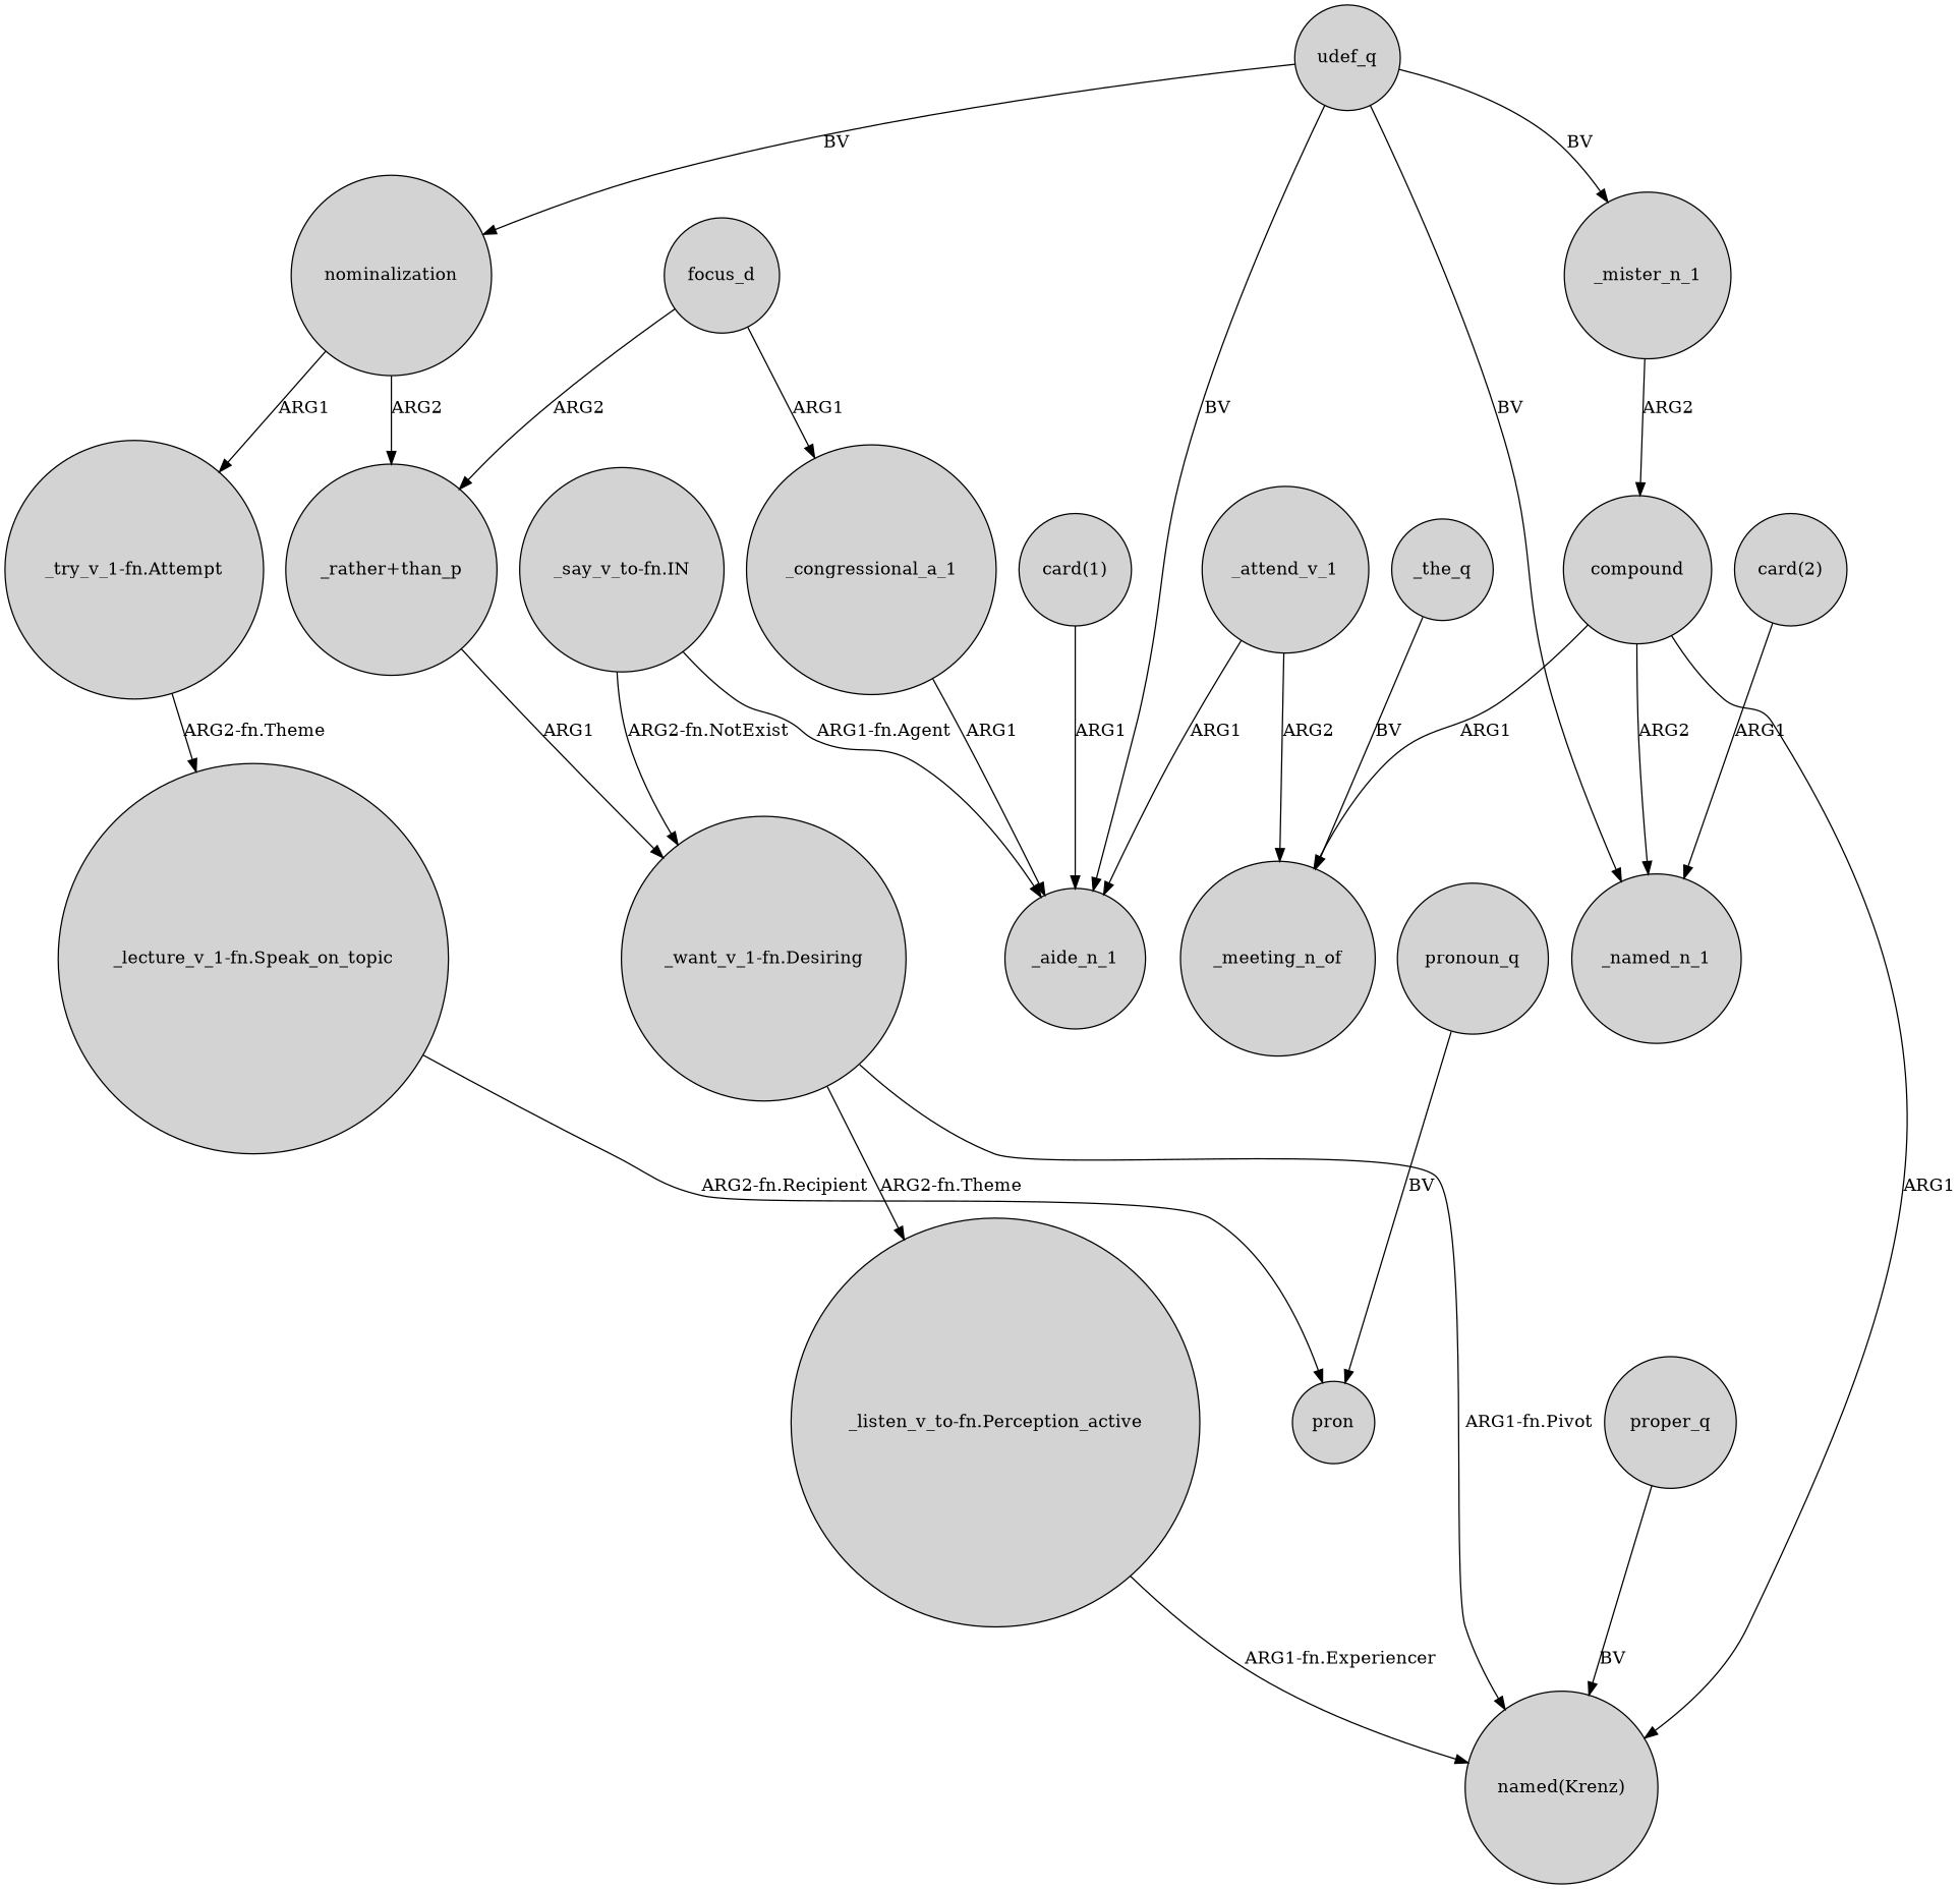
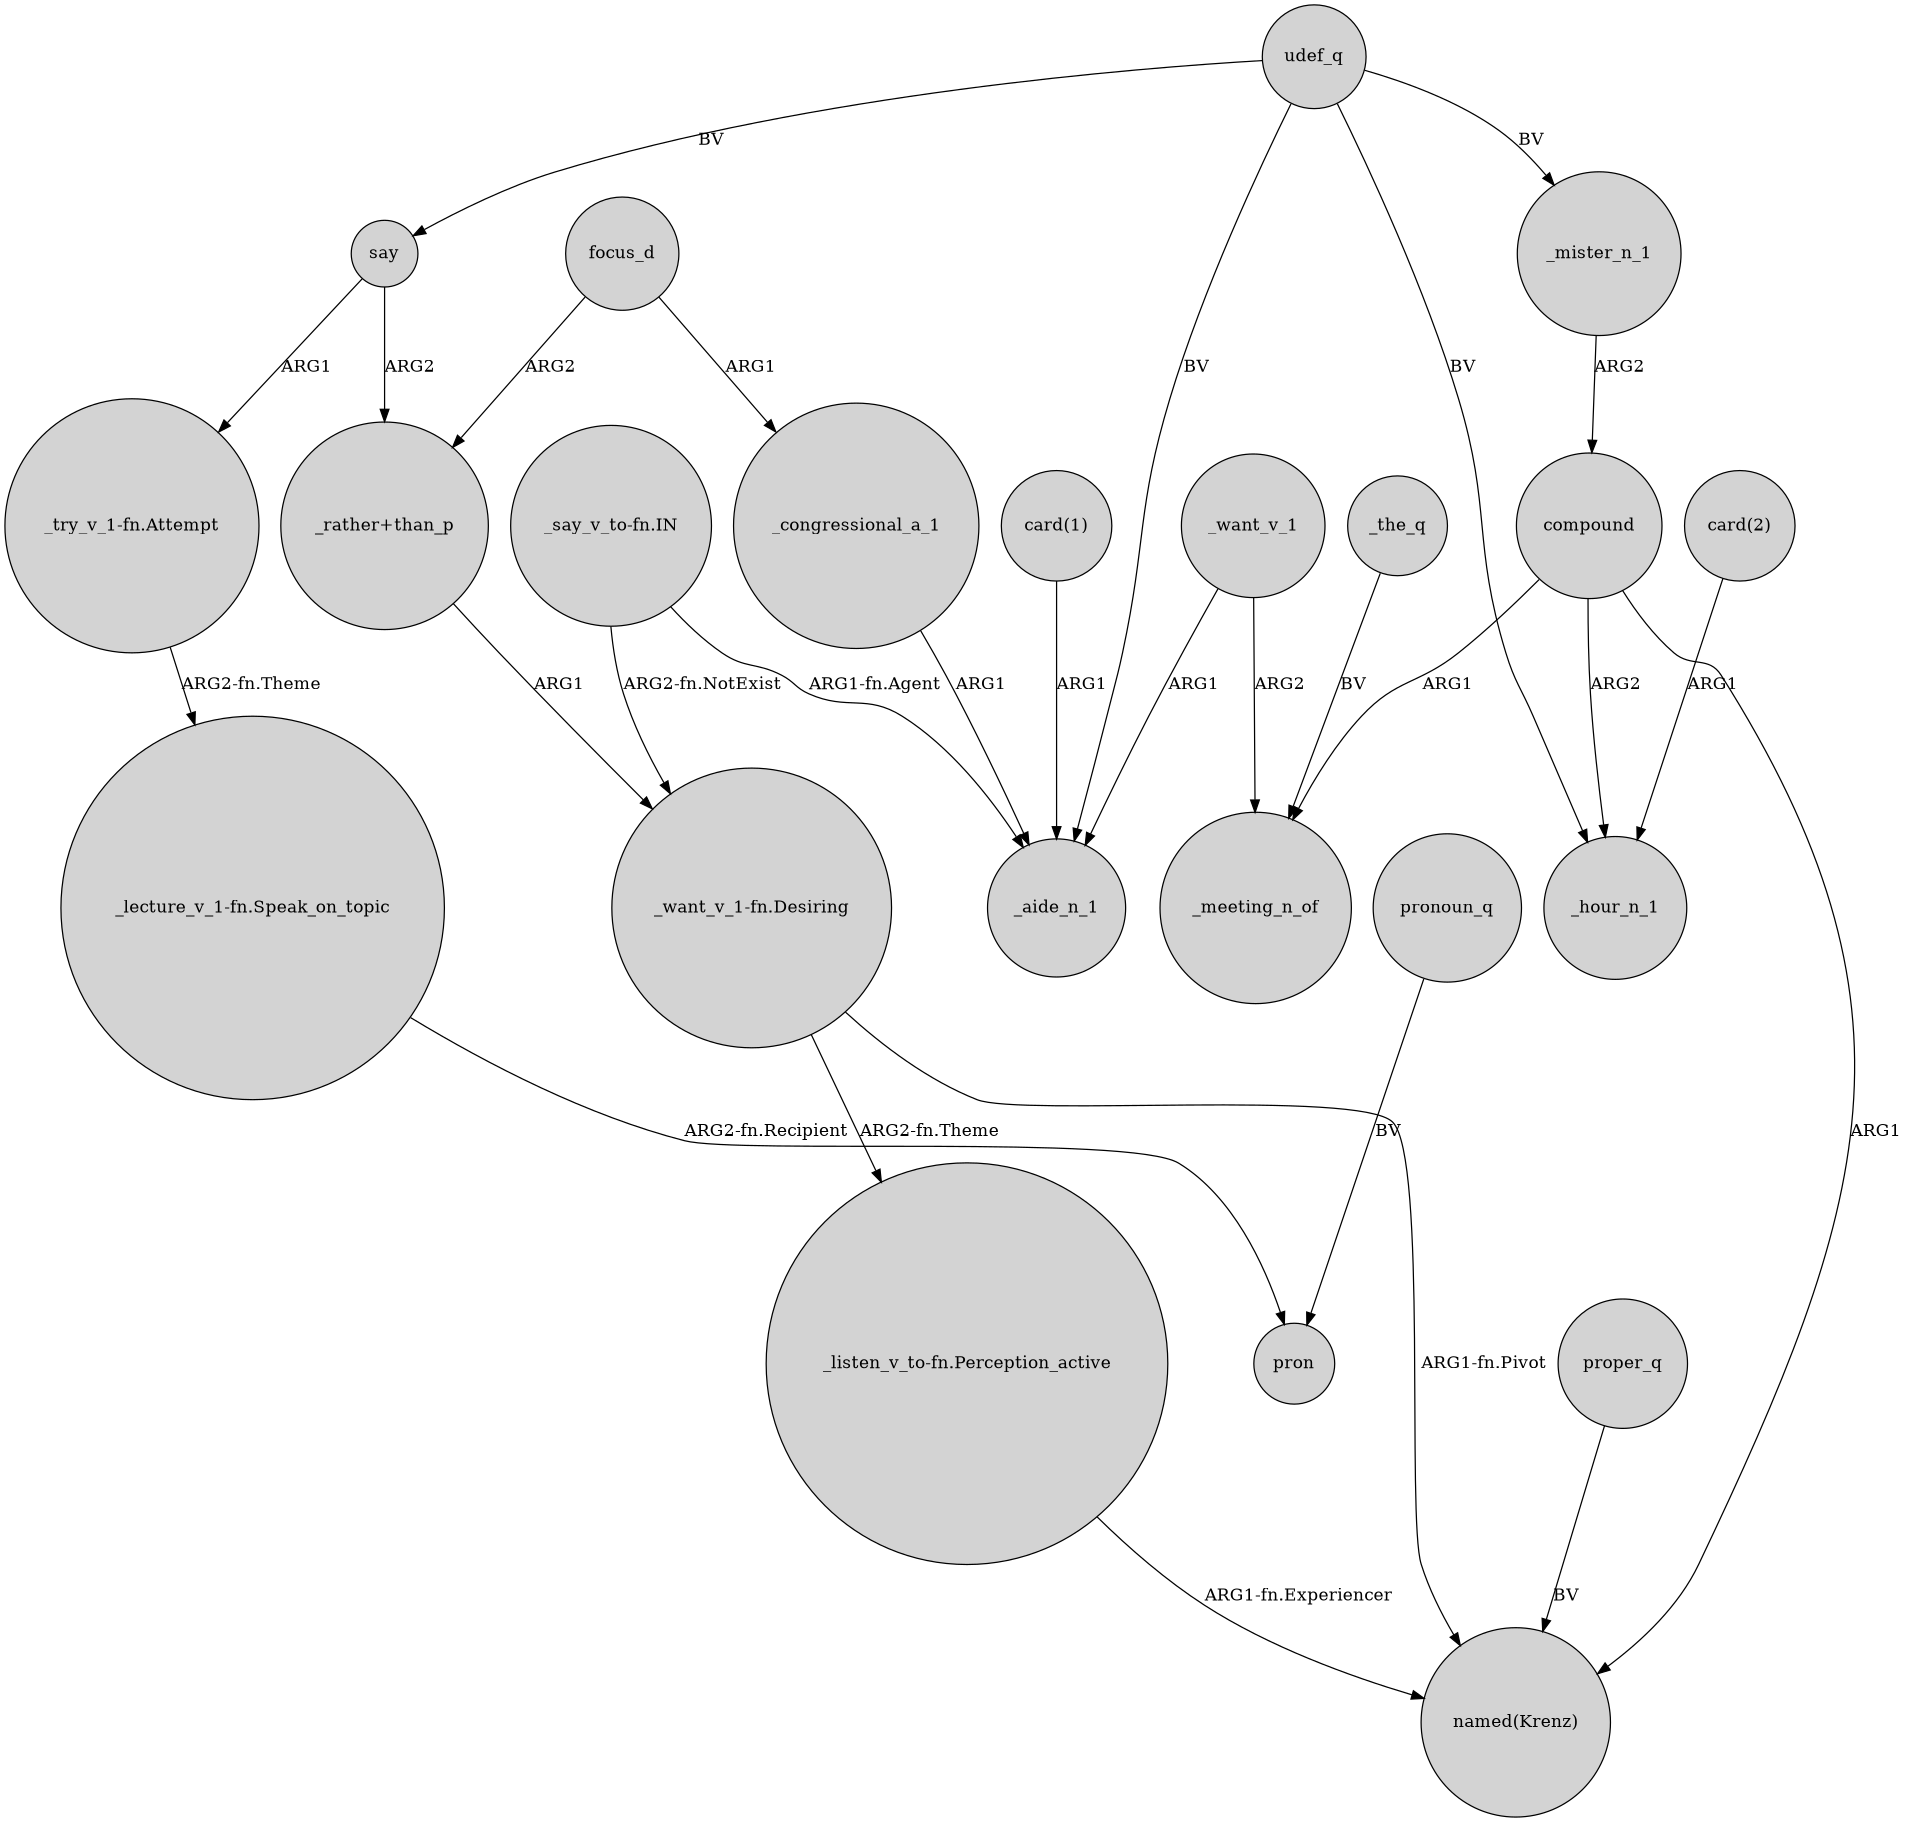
  digraph {
    node [shape=circle style=filled]
    "_want_v_1-fn.Desiring"
    "_listen_v_to-fn.Perception_active"
    "named(Krenz)"
    _the_q
    _meeting_n_of
    compound
-   _hour_n_1 [label=_named_n_1]
+   _hour_n_1
    _mister_n_1
    udef_q
    _aide_n_1
-   nominalization
+   nominalization [label=say]
    "_rather+than_p"
    "_try_v_1-fn.Attempt"
    proper_q
    _congressional_a_1
    "_lecture_v_1-fn.Speak_on_topic"
    focus_d
    "_say_v_to-fn.IN"
    pron
    "card(1)"
    pronoun_q
    "card(2)"
-   _attend_v_1
+   _attend_v_1 [label=_want_v_1]
    "_want_v_1-fn.Desiring" -> "_listen_v_to-fn.Perception_active" [label="ARG2-fn.Theme"]
    "_want_v_1-fn.Desiring" -> "named(Krenz)" [label="ARG1-fn.Pivot"]
    "_listen_v_to-fn.Perception_active" -> "named(Krenz)" [label="ARG1-fn.Experiencer"]
    _the_q -> _meeting_n_of [label=BV]
    compound -> "named(Krenz)" [label=ARG1]
    compound -> _meeting_n_of [label=ARG1]
    compound -> _hour_n_1 [label=ARG2]
    _mister_n_1 -> compound [label=ARG2]
    udef_q -> _hour_n_1 [label=BV]
    udef_q -> _mister_n_1 [label=BV]
    udef_q -> _aide_n_1 [label=BV]
    udef_q -> nominalization [label=BV]
    nominalization -> "_rather+than_p" [label=ARG2]
    nominalization -> "_try_v_1-fn.Attempt" [label=ARG1]
    "_rather+than_p" -> "_want_v_1-fn.Desiring" [label=ARG1]
    "_try_v_1-fn.Attempt" -> "_lecture_v_1-fn.Speak_on_topic" [label="ARG2-fn.Theme"]
    proper_q -> "named(Krenz)" [label=BV]
    _congressional_a_1 -> _aide_n_1 [label=ARG1]
    "_lecture_v_1-fn.Speak_on_topic" -> pron [label="ARG2-fn.Recipient"]
    focus_d -> "_rather+than_p" [label=ARG2]
    focus_d -> _congressional_a_1 [label=ARG1]
    "_say_v_to-fn.IN" -> "_want_v_1-fn.Desiring" [label="ARG2-fn.NotExist"]
    "_say_v_to-fn.IN" -> _aide_n_1 [label="ARG1-fn.Agent"]
    "card(1)" -> _aide_n_1 [label=ARG1]
    pronoun_q -> pron [label=BV]
    "card(2)" -> _hour_n_1 [label=ARG1]
    _attend_v_1 -> _meeting_n_of [label=ARG2]
    _attend_v_1 -> _aide_n_1 [label=ARG1]
  }
